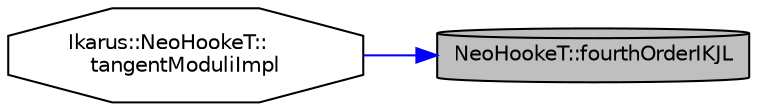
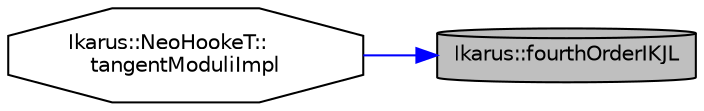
  digraph {
    rankdir=RL
    node [color=black fontname=Helvetica fontsize=10 style=filled]
-   n1 [fillcolor=grey75 fontcolor=black height=0.2 label="NeoHookeT::fourthOrderIKJL" shape=cylinder width=0.4]
+   n1 [fillcolor=grey75 fontcolor=black height=0.2 label="Ikarus::fourthOrderIKJL" shape=cylinder width=0.4]
    n2 [fillcolor=white height=0.2 label="Ikarus::NeoHookeT::\ltangentModuliImpl" shape=octagon width=0.4]
    n1 -> n2 [color=blue dir=back fontname=Helvetica fontsize=10 labelfontname=Helvetica labelfontsize=10 style=solid]
  }
